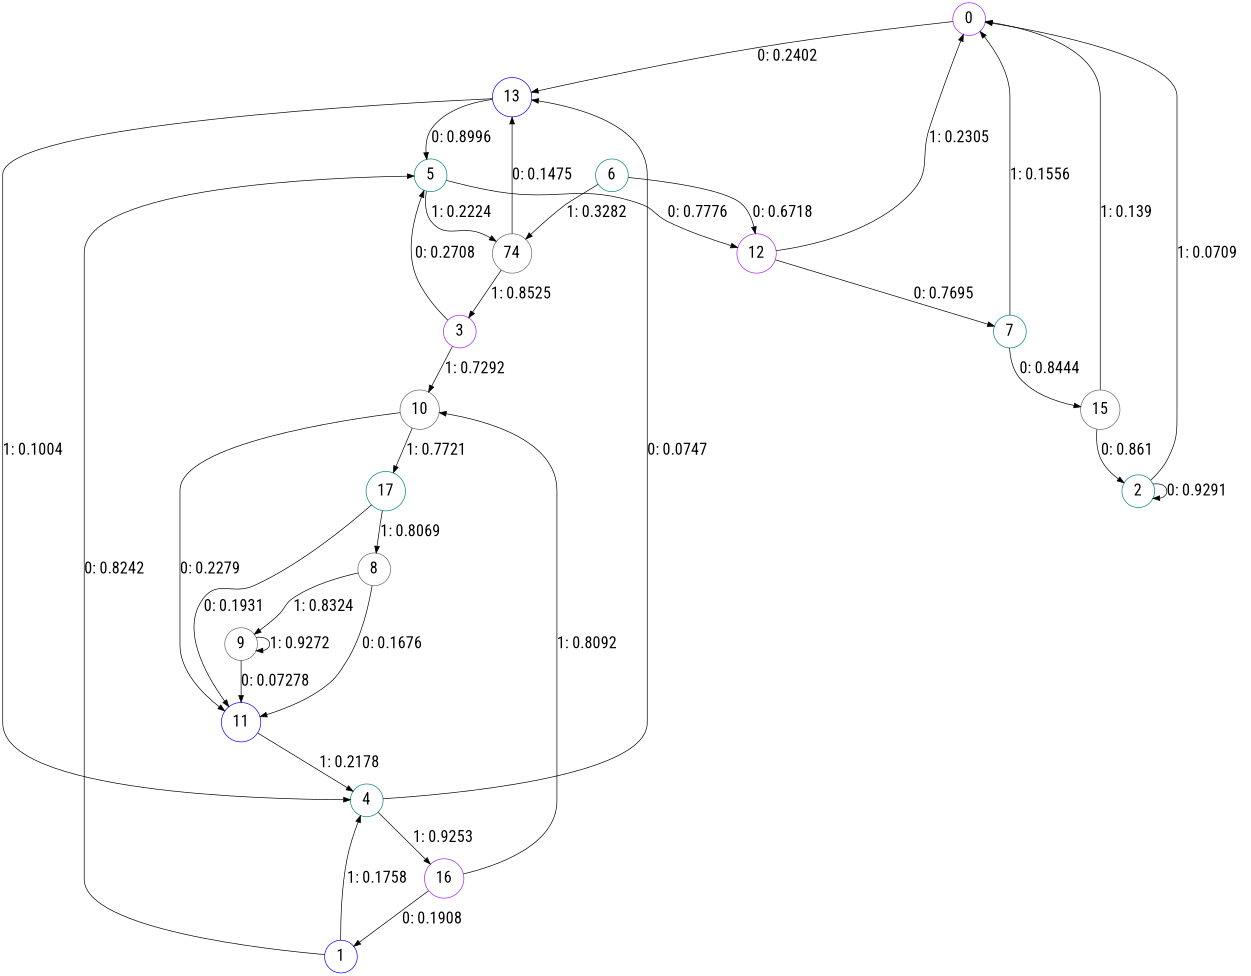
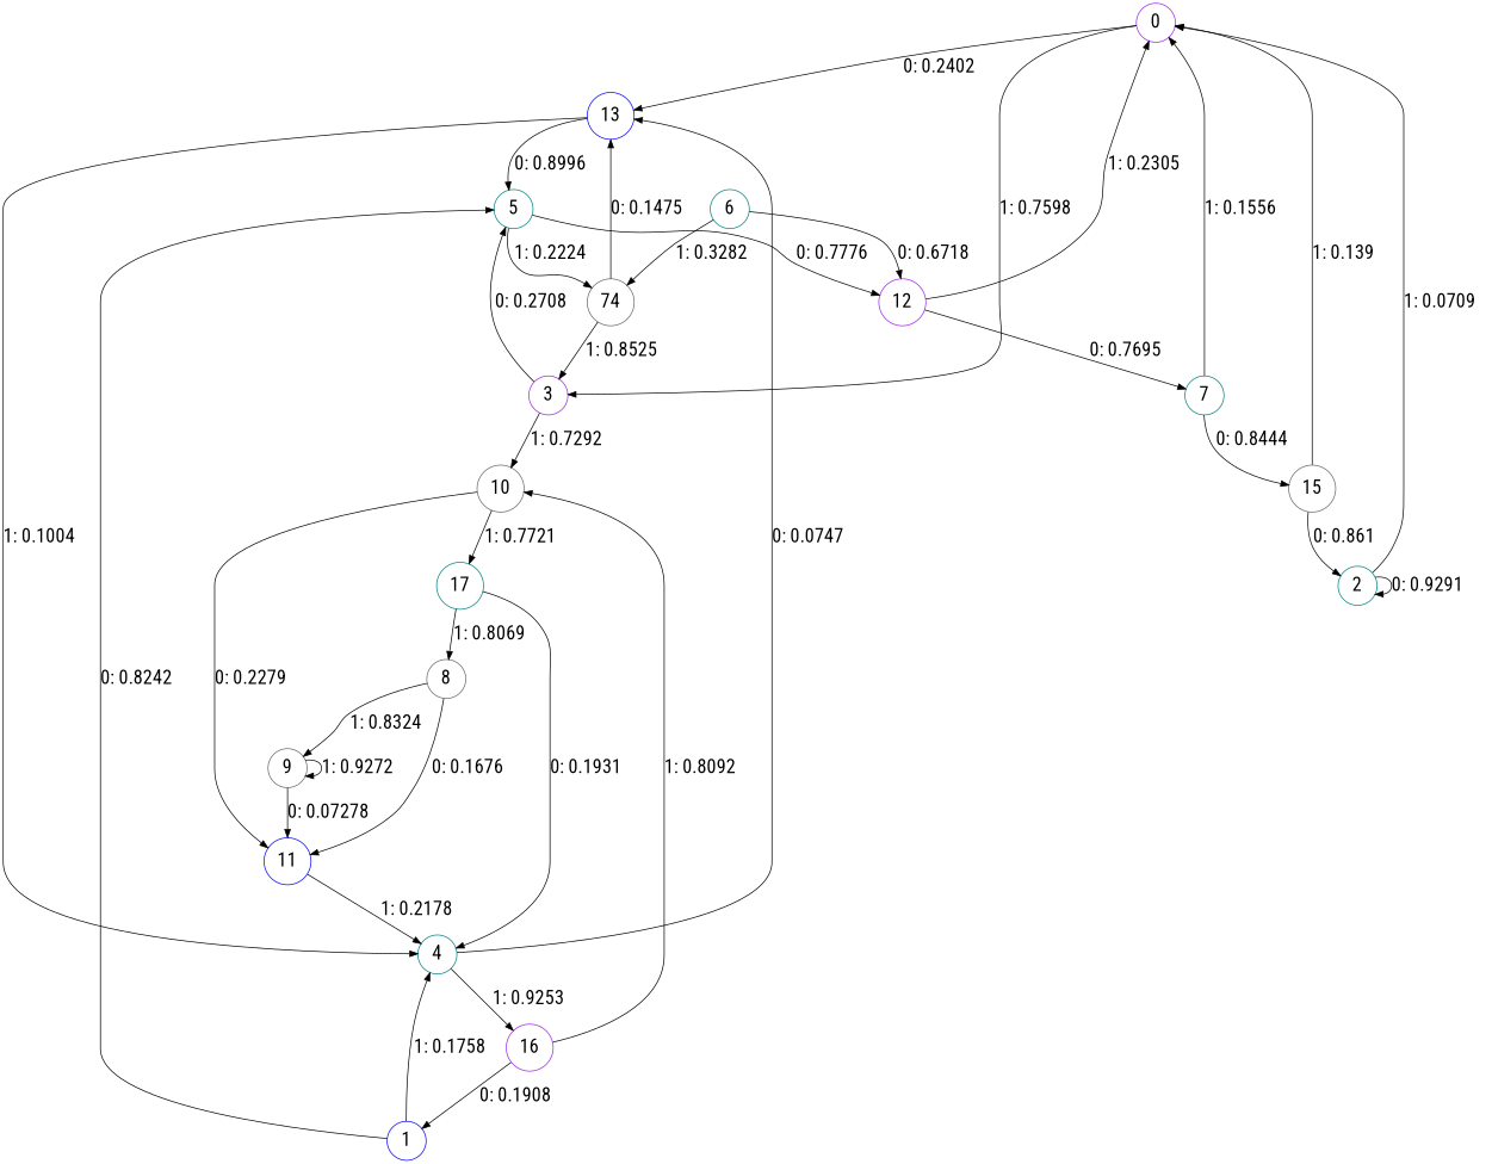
  digraph {
    fontname="Roboto Condensed"
    node [color=teal fontname="Roboto Condensed" fontsize=24 shape=circle]
    edge [fontname="Roboto Condensed" fontsize=24]
    0 [color=purple]
    13 [color=blue]
    3 [color=purple]
    5
    4
    10 [color=gray40]
    12 [color=purple]
    n8 [color=gray40 label=74]
    16 [color=purple]
    1 [color=blue]
    11 [color=blue]
    17
    7
    2
    8 [color=gray40]
    15 [color=gray40]
    6
    9 [color=gray40]
    0 -> 13 [label="0: 0.2402   "]
+   0 -> 3 [label="1: 0.7598   "]
    13 -> 5 [label="0: 0.8996   "]
    13 -> 4 [label="1: 0.1004   "]
    3 -> 5 [label="0: 0.2708   "]
    3 -> 10 [label="1: 0.7292   "]
    5 -> 12 [label="0: 0.7776   "]
    5 -> n8 [label="1: 0.2224   "]
    4 -> 13 [label="0: 0.0747   "]
    4 -> 16 [label="1: 0.9253   "]
    10 -> 11 [label="0: 0.2279   "]
    10 -> 17 [label="1: 0.7721   "]
    12 -> 0 [label="1: 0.2305   "]
    12 -> 7 [label="0: 0.7695   "]
    n8 -> 13 [label="0: 0.1475   "]
    n8 -> 3 [label="1: 0.8525   "]
    16 -> 10 [label="1: 0.8092   "]
    16 -> 1 [label="0: 0.1908   "]
    1 -> 5 [label="0: 0.8242   "]
    1 -> 4 [label="1: 0.1758   "]
    11 -> 4 [label="1: 0.2178   "]
-   17 -> 11 [label="0: 0.1931   "]
+   17 -> 4 [label="0: 0.1931   "]
    17 -> 8 [label="1: 0.8069   "]
    7 -> 0 [label="1: 0.1556   "]
    7 -> 15 [label="0: 0.8444   "]
    2 -> 0 [label="1: 0.0709   "]
    2 -> 2 [label="0: 0.9291   "]
    8 -> 11 [label="0: 0.1676   "]
    8 -> 9 [label="1: 0.8324   "]
    15 -> 0 [label="1: 0.139    "]
    15 -> 2 [label="0: 0.861    "]
    6 -> 12 [label="0: 0.6718   "]
    6 -> n8 [label="1: 0.3282   "]
    9 -> 11 [label="0: 0.07278  "]
    9 -> 9 [label="1: 0.9272   "]
  }
